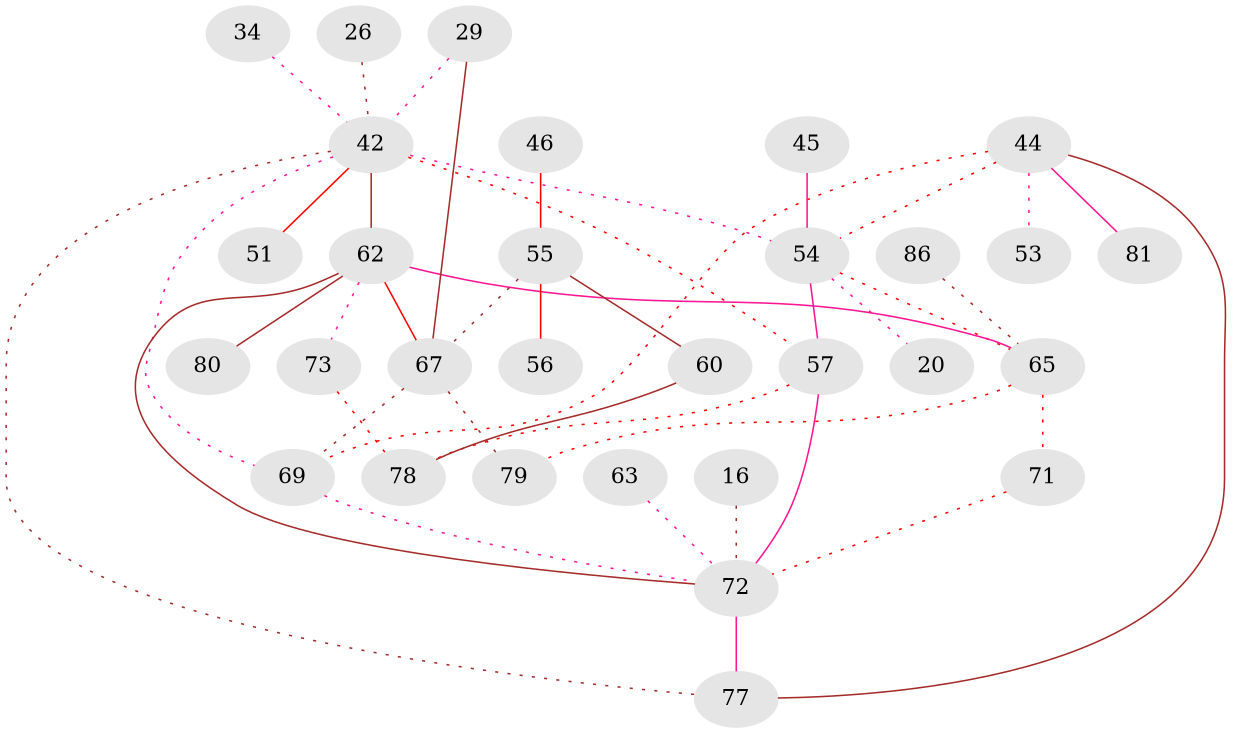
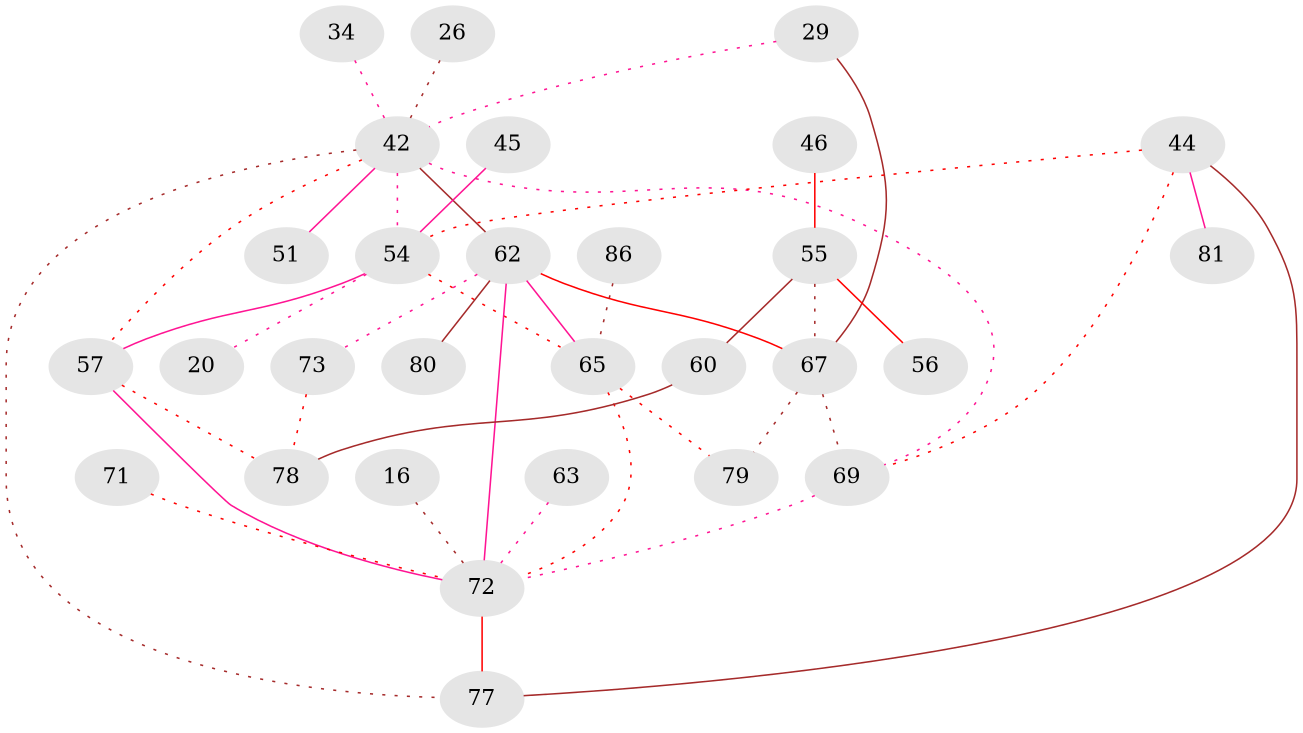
  graph {
    node [color=gray90 style=filled]
    edge [color=deeppink style=dotted]
    72 [super="+14+2"]
    77 [super="+39+76"]
    16
    42 [super="+15+40+41+7"]
    51 [super="+43"]
    54 [super="+33"]
    57 [super="+35+50"]
    62 [super="+28+61"]
    69 [super="+3"]
    26
    29 [super="+18"]
    67 [super="+12"]
    79
    65 [super="+4+8"]
    n15 [label=86]
    n16 [label=34]
    n17 [label=20 super="+34"]
    78 [super="+47"]
    73
    80
    44 [super="+6"]
-   53
    81
    45
    55 [super="+49+31+27"]
    56
    60 [super="+48"]
    46
    63 [super="+22"]
    71 [super="+64"]
-   72 -- 77 [style=solid]
+   72 -- 77 [color=red style=solid]
    16 -- 72 [color=brown]
    42 -- 77 [color=brown]
-   42 -- 51 [color=red style=solid]
+   42 -- 51 [style=solid]
    42 -- 54 [weight=3]
    42 -- 57 [color=red weight=2]
    42 -- 62 [color=brown style=solid weight=2]
    42 -- 69 [weight=2]
    54 -- 57 [style=solid weight=2]
    54 -- 65 [color=red]
    54 -- n17
    57 -- 72 [style=solid weight=4]
    57 -- 78 [color=red weight=2]
-   62 -- 72 [color=brown style=solid]
+   62 -- 72 [style=solid]
    62 -- 67 [color=red style=solid weight=3]
    62 -- 65 [style=solid]
    62 -- 73
    62 -- 80 [color=brown style=solid]
    69 -- 72 [weight=3]
    26 -- 42 [color=brown]
    29 -- 42
    29 -- 67 [color=brown style=solid]
    67 -- 69 [color=brown]
    67 -- 79 [color=brown]
-   65 -- 71 [color=red weight=2]
+   65 -- 72 [color=red weight=2]
    65 -- 79 [color=red]
    n15 -- 65 [color=brown]
    n16 -- 42
    73 -- 78 [color=red]
    44 -- 77 [color=brown style=solid]
    44 -- 54 [color=red]
    44 -- 69 [color=red]
-   44 -- 53 [weight=2]
    44 -- 81 [style=solid]
    45 -- 54 [style=solid]
    55 -- 67 [color=brown weight=3]
    55 -- 56 [color=red style=solid]
    55 -- 60 [color=brown style=solid]
    60 -- 78 [color=brown style=solid]
    46 -- 55 [color=red style=solid]
    63 -- 72
    71 -- 72 [color=red]
  }
